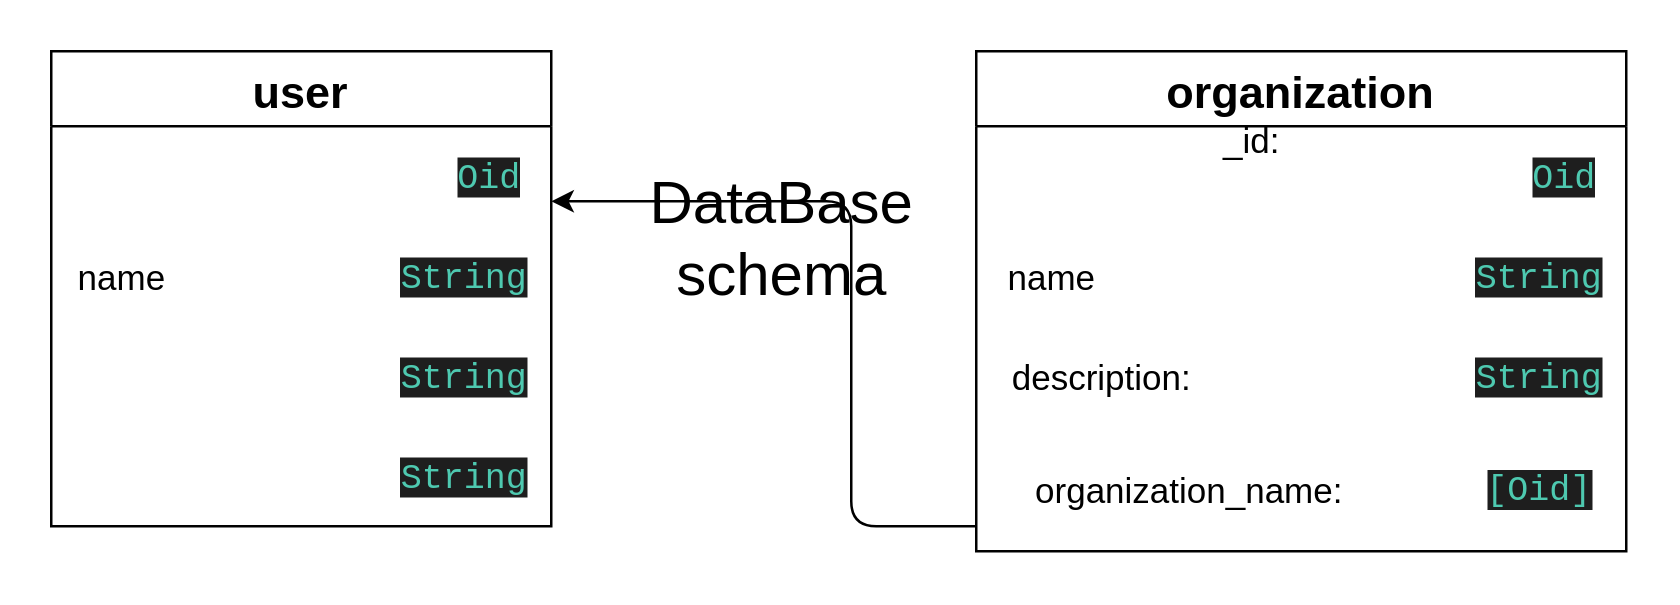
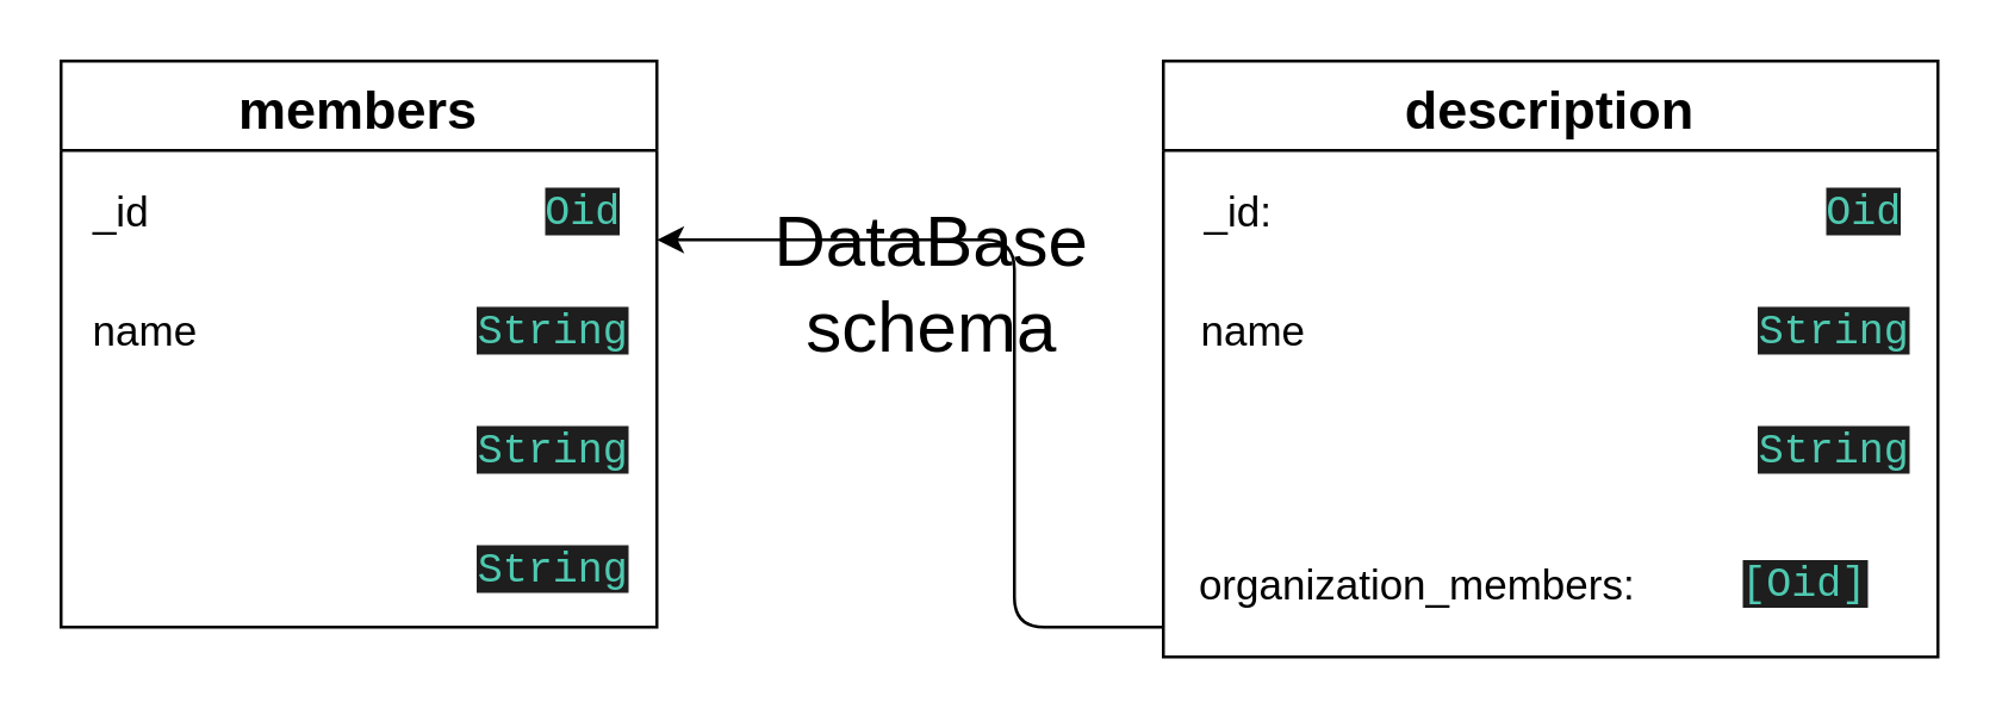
  <mxCell id="0" />
  <mxCell id="1" parent="0" />
  <mxCell id="2" value="&lt;font style=&quot;font-size: 24px;&quot;&gt;DataBase schema&lt;/font&gt;" style="text;html=1;strokeColor=none;fillColor=none;align=center;verticalAlign=middle;whiteSpace=wrap;rounded=0;" vertex="1" parent="1"><mxGeometry x="270" y="80" width="85" height="30" as="geometry" /></mxCell>
- <mxCell id="3" value="&lt;font style=&quot;font-size: 18px;&quot;&gt;user&lt;/font&gt;" style="swimlane;whiteSpace=wrap;html=1;fontSize=24;startSize=30;" vertex="1" parent="1"><mxGeometry x="20" y="20" width="200" height="190" as="geometry"><mxRectangle x="90" y="150" width="80" height="40" as="alternateBounds" /></mxGeometry></mxCell>
+ <mxCell id="3" value="&lt;font style=&quot;font-size: 18px;&quot;&gt;members&lt;/font&gt;" style="swimlane;whiteSpace=wrap;html=1;fontSize=24;startSize=30;" vertex="1" parent="1"><mxGeometry x="20" y="20" width="200" height="190" as="geometry"><mxRectangle x="90" y="150" width="80" height="40" as="alternateBounds" /></mxGeometry></mxCell>
  <mxCell id="4" value="&lt;font style=&quot;font-size: 14px;&quot;&gt;name&amp;nbsp;&lt;/font&gt;" style="text;html=1;align=center;verticalAlign=middle;resizable=0;points=[];autosize=1;strokeColor=none;fillColor=none;fontSize=18;" vertex="1" parent="3"><mxGeometry y="70" width="60" height="40" as="geometry" /></mxCell>
+ <mxCell id="5" value="&lt;font style=&quot;font-size: 14px;&quot;&gt;_id&lt;/font&gt;" style="text;html=1;align=center;verticalAlign=middle;resizable=0;points=[];autosize=1;strokeColor=none;fillColor=none;fontSize=18;" vertex="1" parent="3"><mxGeometry y="30" width="40" height="40" as="geometry" /></mxCell>
  <mxCell id="6" value="&lt;span style=&quot;color: rgb(78, 201, 176); font-family: Consolas, &amp;quot;Courier New&amp;quot;, monospace; background-color: rgb(30, 30, 30);&quot;&gt;Oid&lt;/span&gt;" style="text;html=1;align=center;verticalAlign=middle;resizable=0;points=[];autosize=1;strokeColor=none;fillColor=none;fontSize=14;" vertex="1" parent="3"><mxGeometry x="150" y="35" width="50" height="30" as="geometry" /></mxCell>
  <mxCell id="7" value="&lt;span style=&quot;color: rgb(78, 201, 176); font-family: Consolas, &amp;quot;Courier New&amp;quot;, monospace; background-color: rgb(30, 30, 30);&quot;&gt;String&lt;/span&gt;" style="text;html=1;align=center;verticalAlign=middle;resizable=0;points=[];autosize=1;strokeColor=none;fillColor=none;fontSize=14;" vertex="1" parent="3"><mxGeometry x="130" y="75" width="70" height="30" as="geometry" /></mxCell>
  <mxCell id="8" value="&lt;span style=&quot;color: rgb(78, 201, 176); font-family: Consolas, &amp;quot;Courier New&amp;quot;, monospace; background-color: rgb(30, 30, 30);&quot;&gt;String&lt;/span&gt;" style="text;html=1;align=center;verticalAlign=middle;resizable=0;points=[];autosize=1;strokeColor=none;fillColor=none;fontSize=14;" vertex="1" parent="3"><mxGeometry x="130" y="115" width="70" height="30" as="geometry" /></mxCell>
  <mxCell id="9" value="&lt;span style=&quot;color: rgb(78, 201, 176); font-family: Consolas, &amp;quot;Courier New&amp;quot;, monospace; background-color: rgb(30, 30, 30);&quot;&gt;String&lt;/span&gt;" style="text;html=1;align=center;verticalAlign=middle;resizable=0;points=[];autosize=1;strokeColor=none;fillColor=none;fontSize=14;" vertex="1" parent="3"><mxGeometry x="130" y="155" width="70" height="30" as="geometry" /></mxCell>
- <mxCell id="10" value="&lt;span style=&quot;font-size: 18px;&quot;&gt;organization&lt;/span&gt;" style="swimlane;whiteSpace=wrap;html=1;fontSize=24;startSize=30;" vertex="1" parent="1"><mxGeometry x="390" y="20" width="260" height="200" as="geometry" /></mxCell>
- <mxCell id="11" value="&lt;font style=&quot;font-size: 14px;&quot;&gt;_id:&lt;/font&gt;" style="text;html=1;align=center;verticalAlign=middle;resizable=0;points=[];autosize=1;strokeColor=none;fillColor=none;fontSize=18;" vertex="1" parent="10"><mxGeometry x="85" y="15" width="50" height="40" as="geometry" /></mxCell>
+ <mxCell id="10" value="&lt;span style=&quot;font-size: 18px;&quot;&gt;description&lt;/span&gt;" style="swimlane;whiteSpace=wrap;html=1;fontSize=24;startSize=30;" vertex="1" parent="1"><mxGeometry x="390" y="20" width="260" height="200" as="geometry" /></mxCell>
+ <mxCell id="11" value="&lt;font style=&quot;font-size: 14px;&quot;&gt;_id:&lt;/font&gt;" style="text;html=1;align=center;verticalAlign=middle;resizable=0;points=[];autosize=1;strokeColor=none;fillColor=none;fontSize=18;" vertex="1" parent="10"><mxGeometry y="30" width="50" height="40" as="geometry" /></mxCell>
  <mxCell id="12" value="&lt;font style=&quot;font-size: 14px;&quot;&gt;name&lt;/font&gt;" style="text;html=1;align=center;verticalAlign=middle;resizable=0;points=[];autosize=1;strokeColor=none;fillColor=none;fontSize=18;" vertex="1" parent="10"><mxGeometry y="70" width="60" height="40" as="geometry" /></mxCell>
- <mxCell id="13" value="&lt;font style=&quot;font-size: 14px;&quot;&gt;description:&lt;/font&gt;" style="text;html=1;align=center;verticalAlign=middle;resizable=0;points=[];autosize=1;strokeColor=none;fillColor=none;fontSize=18;" vertex="1" parent="10"><mxGeometry y="110" width="100" height="40" as="geometry" /></mxCell>
- <mxCell id="14" value="&lt;font style=&quot;font-size: 14px;&quot;&gt;organization_name:&lt;/font&gt;" style="text;html=1;align=center;verticalAlign=middle;resizable=0;points=[];autosize=1;strokeColor=none;fillColor=none;fontSize=18;" vertex="1" parent="10"><mxGeometry y="155" width="170" height="40" as="geometry" /></mxCell>
+ <mxCell id="14" value="&lt;font style=&quot;font-size: 14px;&quot;&gt;organization_members:&lt;/font&gt;" style="text;html=1;align=center;verticalAlign=middle;resizable=0;points=[];autosize=1;strokeColor=none;fillColor=none;fontSize=18;" vertex="1" parent="10"><mxGeometry y="155" width="170" height="40" as="geometry" /></mxCell>
  <mxCell id="15" value="&lt;span style=&quot;color: rgb(78, 201, 176); font-family: Consolas, &amp;quot;Courier New&amp;quot;, monospace; background-color: rgb(30, 30, 30);&quot;&gt;Oid&lt;/span&gt;" style="text;html=1;align=center;verticalAlign=middle;resizable=0;points=[];autosize=1;strokeColor=none;fillColor=none;fontSize=14;" vertex="1" parent="10"><mxGeometry x="210" y="35" width="50" height="30" as="geometry" /></mxCell>
  <mxCell id="16" value="&lt;span style=&quot;color: rgb(78, 201, 176); font-family: Consolas, &amp;quot;Courier New&amp;quot;, monospace; background-color: rgb(30, 30, 30);&quot;&gt;String&lt;/span&gt;" style="text;html=1;align=center;verticalAlign=middle;resizable=0;points=[];autosize=1;strokeColor=none;fillColor=none;fontSize=14;" vertex="1" parent="10"><mxGeometry x="190" y="75" width="70" height="30" as="geometry" /></mxCell>
  <mxCell id="17" value="&lt;span style=&quot;color: rgb(78, 201, 176); font-family: Consolas, &amp;quot;Courier New&amp;quot;, monospace; background-color: rgb(30, 30, 30);&quot;&gt;String&lt;/span&gt;" style="text;html=1;align=center;verticalAlign=middle;resizable=0;points=[];autosize=1;strokeColor=none;fillColor=none;fontSize=14;" vertex="1" parent="10"><mxGeometry x="190" y="115" width="70" height="30" as="geometry" /></mxCell>
- <mxCell id="18" value="&lt;font face=&quot;Consolas, Courier New, monospace&quot; color=&quot;#4ec9b0&quot;&gt;&lt;span style=&quot;background-color: rgb(30, 30, 30);&quot;&gt;[Oid]&lt;/span&gt;&lt;/font&gt;" style="text;html=1;align=center;verticalAlign=middle;resizable=0;points=[];autosize=1;strokeColor=none;fillColor=none;fontSize=14;" vertex="1" parent="10"><mxGeometry x="195" y="160" width="60" height="30" as="geometry" /></mxCell>
+ <mxCell id="18" value="&lt;font face=&quot;Consolas, Courier New, monospace&quot; color=&quot;#4ec9b0&quot;&gt;&lt;span style=&quot;background-color: rgb(30, 30, 30);&quot;&gt;[Oid]&lt;/span&gt;&lt;/font&gt;" style="text;html=1;align=center;verticalAlign=middle;resizable=0;points=[];autosize=1;strokeColor=none;fillColor=none;fontSize=14;" vertex="1" parent="10"><mxGeometry x="185" y="160" width="60" height="30" as="geometry" /></mxCell>
  <mxCell id="19" style="edgeStyle=orthogonalEdgeStyle;html=1;fontSize=14;" edge="1" parent="1" source="14"><mxGeometry relative="1" as="geometry"><mxPoint x="220" y="80" as="targetPoint" /><Array as="points"><mxPoint x="340" y="210" /><mxPoint x="340" y="80" /></Array></mxGeometry></mxCell>
